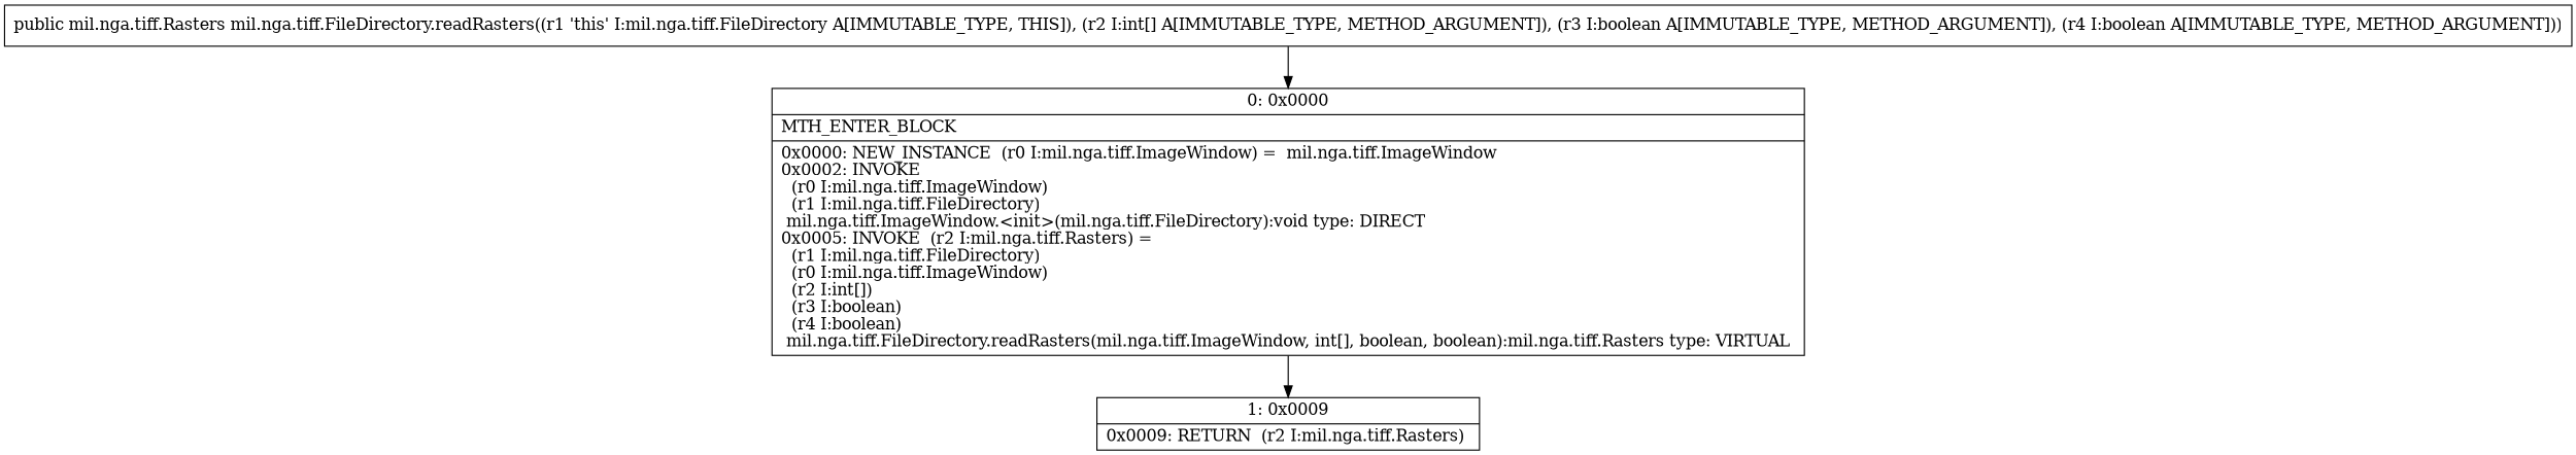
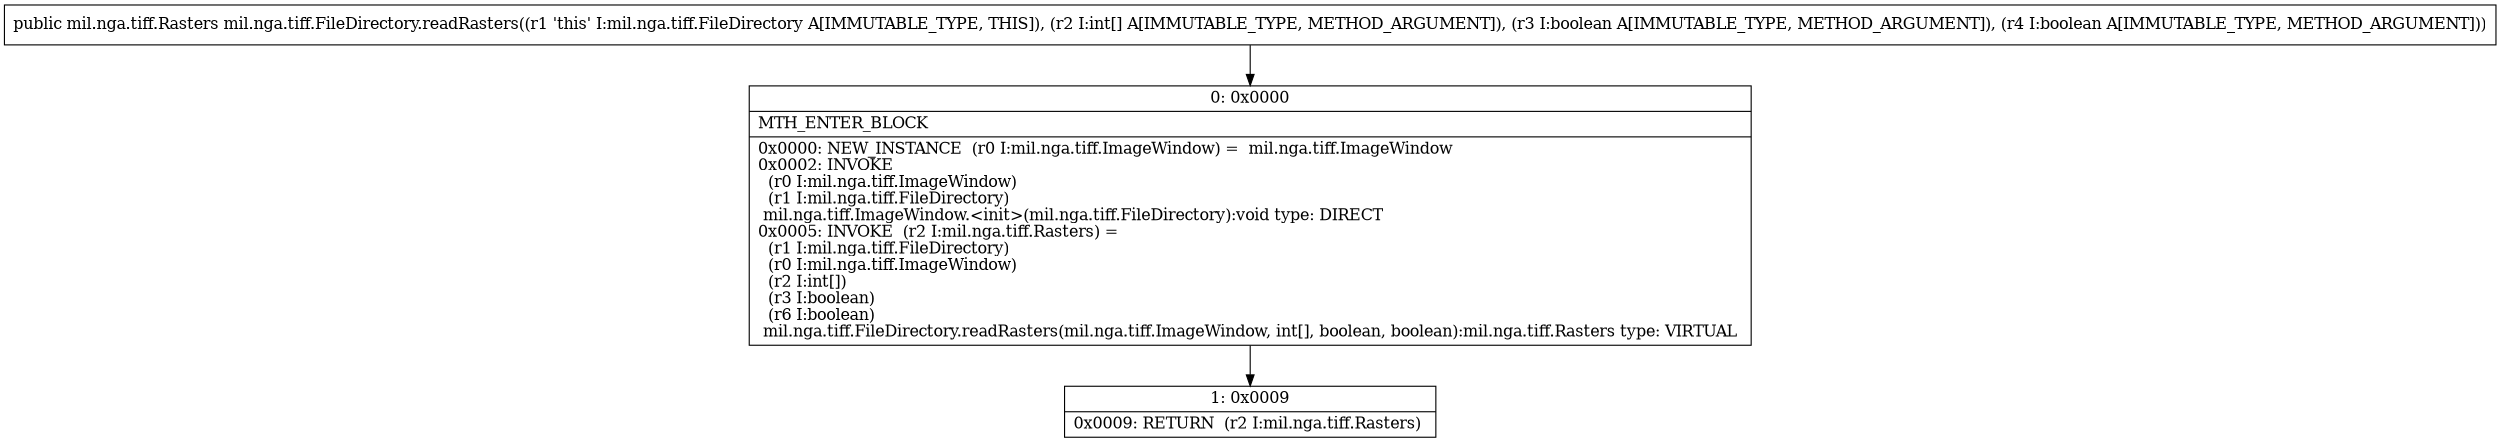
  digraph {
    node [shape=record]
-   n1 [label="{0\:\ 0x0000|MTH_ENTER_BLOCK\l|0x0000: NEW_INSTANCE  (r0 I:mil.nga.tiff.ImageWindow) =  mil.nga.tiff.ImageWindow \l0x0002: INVOKE  \l  (r0 I:mil.nga.tiff.ImageWindow)\l  (r1 I:mil.nga.tiff.FileDirectory)\l mil.nga.tiff.ImageWindow.\<init\>(mil.nga.tiff.FileDirectory):void type: DIRECT \l0x0005: INVOKE  (r2 I:mil.nga.tiff.Rasters) = \l  (r1 I:mil.nga.tiff.FileDirectory)\l  (r0 I:mil.nga.tiff.ImageWindow)\l  (r2 I:int[])\l  (r3 I:boolean)\l  (r4 I:boolean)\l mil.nga.tiff.FileDirectory.readRasters(mil.nga.tiff.ImageWindow, int[], boolean, boolean):mil.nga.tiff.Rasters type: VIRTUAL \l}"]
+   n1 [label="{0\:\ 0x0000|MTH_ENTER_BLOCK\l|0x0000: NEW_INSTANCE  (r0 I:mil.nga.tiff.ImageWindow) =  mil.nga.tiff.ImageWindow \l0x0002: INVOKE  \l  (r0 I:mil.nga.tiff.ImageWindow)\l  (r1 I:mil.nga.tiff.FileDirectory)\l mil.nga.tiff.ImageWindow.\<init\>(mil.nga.tiff.FileDirectory):void type: DIRECT \l0x0005: INVOKE  (r2 I:mil.nga.tiff.Rasters) = \l  (r1 I:mil.nga.tiff.FileDirectory)\l  (r0 I:mil.nga.tiff.ImageWindow)\l  (r2 I:int[])\l  (r3 I:boolean)\l  (r6 I:boolean)\l mil.nga.tiff.FileDirectory.readRasters(mil.nga.tiff.ImageWindow, int[], boolean, boolean):mil.nga.tiff.Rasters type: VIRTUAL \l}"]
    n2 [label="{1\:\ 0x0009|0x0009: RETURN  (r2 I:mil.nga.tiff.Rasters) \l}"]
    n3 [label="{public mil.nga.tiff.Rasters mil.nga.tiff.FileDirectory.readRasters((r1 'this' I:mil.nga.tiff.FileDirectory A[IMMUTABLE_TYPE, THIS]), (r2 I:int[] A[IMMUTABLE_TYPE, METHOD_ARGUMENT]), (r3 I:boolean A[IMMUTABLE_TYPE, METHOD_ARGUMENT]), (r4 I:boolean A[IMMUTABLE_TYPE, METHOD_ARGUMENT])) }"]
    n1 -> n2
    n3 -> n1
  }
